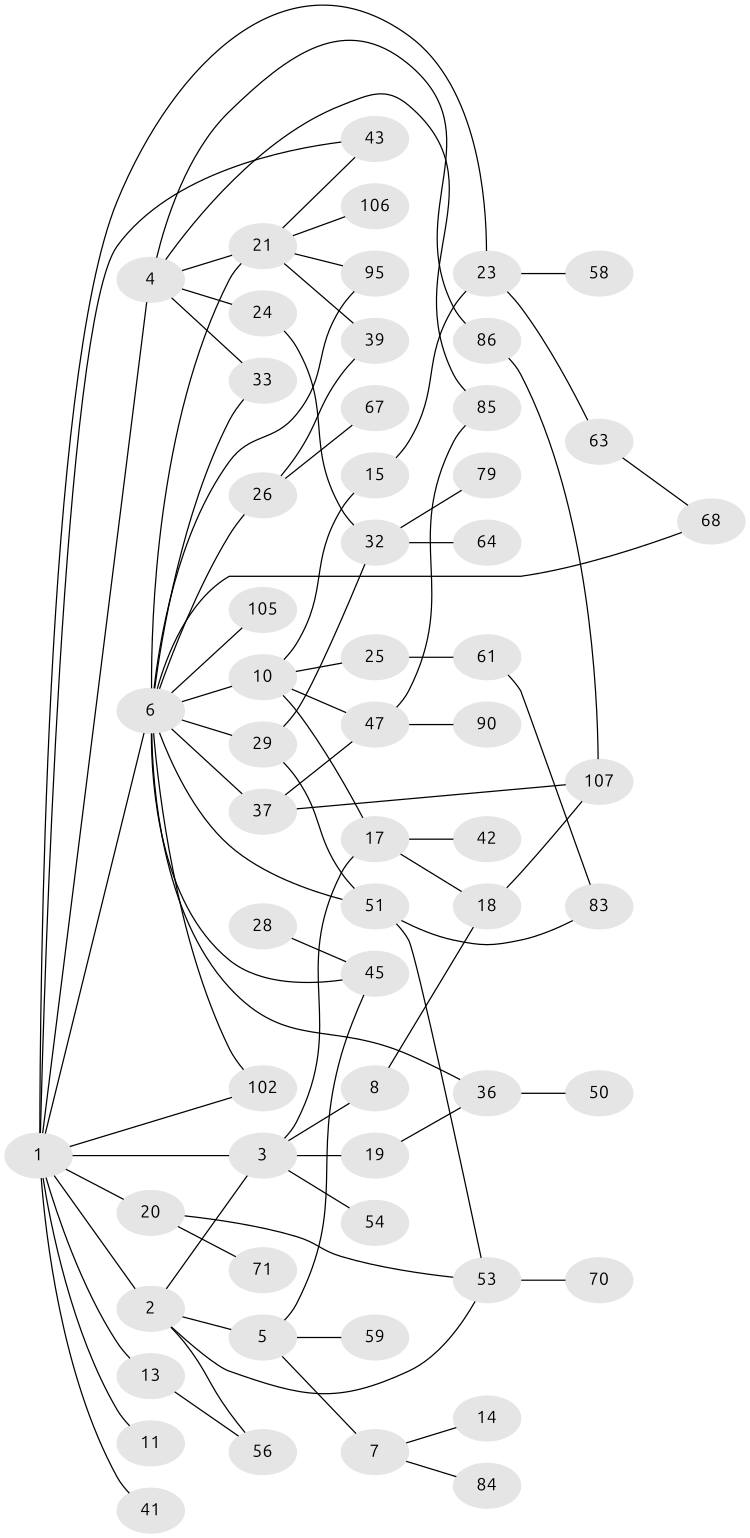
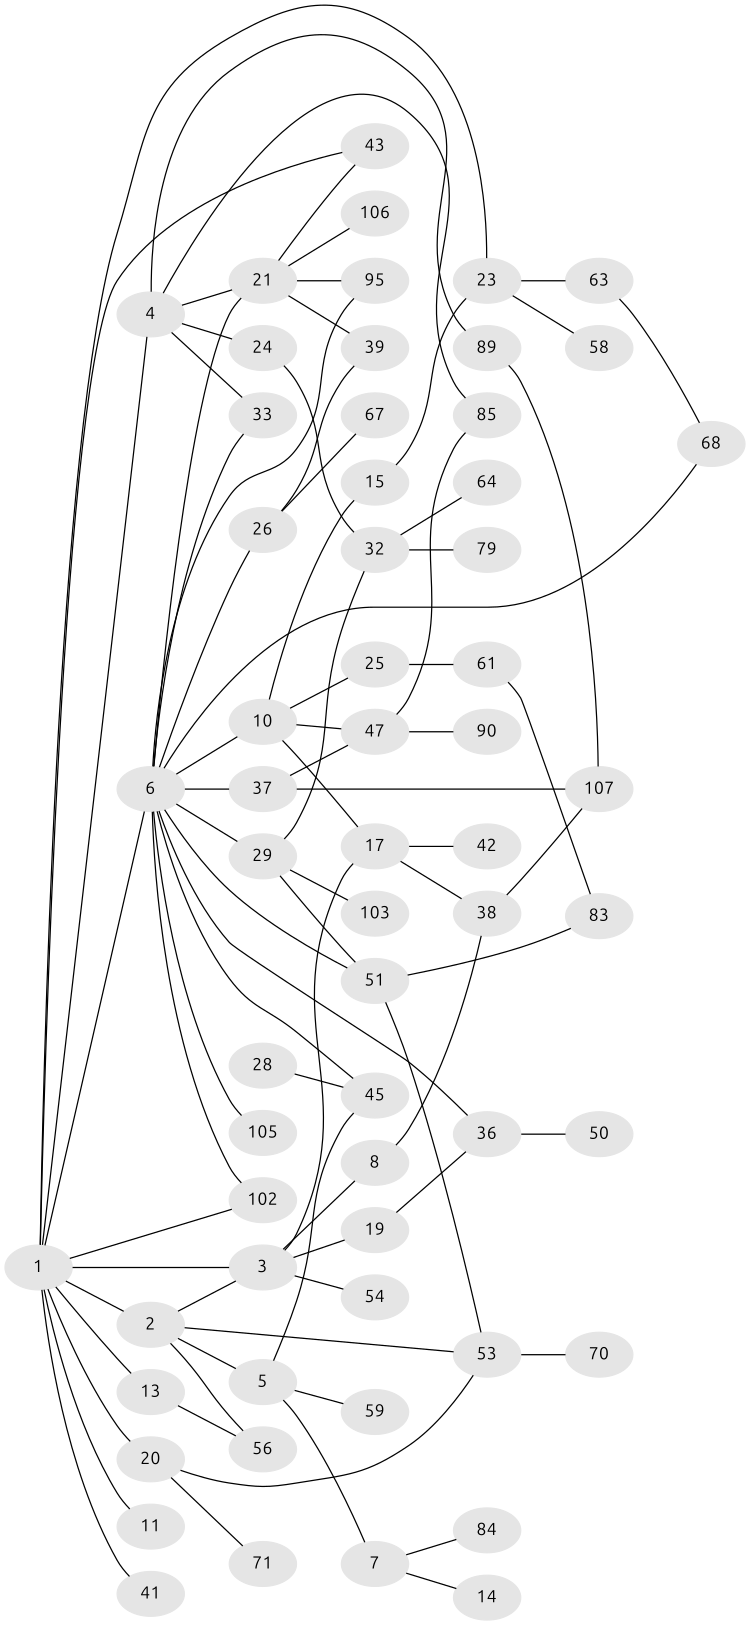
  graph {
    fontname=Ubuntu
    rankdir=LR
    node [color=gray90 fontname=Ubuntu style=filled]
    edge [fontname=Ubuntu]
    1 [super="+30"]
    2
    4
    6 [super="+97+9+16"]
    11 [super="+104"]
    13
    20 [super="+55"]
    23 [super="+82"]
    41
    43 [super="+46"]
    102
    3
    5 [super="+27"]
    53 [super="+69"]
    56 [super="+81"]
    21 [super="+22+34"]
    24 [super="+91+112"]
    33 [super="+115"]
    85 [super="+86"]
-   89 [super="+113" label=86]
+   89 [super="+113"]
    45 [super="+108"]
    10 [super="+88+116"]
    26
    29 [super="+65+92"]
    36 [super="+44+75"]
    37
    51 [super="+93+80"]
    68 [super="+101"]
    105
    95
    71 [super="+114"]
    58
    63
    28
    8 [super="+12"]
    17 [super="+100+35"]
    19 [super="+57"]
    54 [super="+98"]
    7 [super="+31"]
    59
    70
-   38 [super="+76+66+48+52" label=18]
+   38 [super="+76+66+48+52"]
    42
    39
    106
    32
    107 [super="+119"]
    14
    84 [super="+96"]
    15
    25
    47 [super="+78+62"]
    67 [super="+77"]
+   103
    50
    83
    61
    90
    64
    79
    1 -- 2
    1 -- 4
    1 -- 6
    1 -- 11
    1 -- 13
    1 -- 20
    1 -- 23
    1 -- 41
    1 -- 43
    1 -- 102
    1 -- 3
    2 -- 3
    2 -- 5 [weight=2]
    2 -- 53
    2 -- 56
    4 -- 21
    4 -- 24
    4 -- 33
    4 -- 85
    4 -- 89
    6 -- 102
    6 -- 21
    6 -- 33
    6 -- 45
    6 -- 10 [weight=2]
    6 -- 26
    6 -- 29
    6 -- 36
    6 -- 37 [weight=2]
    6 -- 51
    6 -- 68
    6 -- 105
    6 -- 95
    13 -- 56
    20 -- 53
    20 -- 71
    23 -- 58
    23 -- 63
    3 -- 8
    3 -- 17
    3 -- 19
    3 -- 54
    5 -- 45
    5 -- 7
    5 -- 59
    53 -- 70
    21 -- 43
    21 -- 95
    21 -- 39
    21 -- 106
    24 -- 32
    89 -- 107
    10 -- 17
    10 -- 15
    10 -- 25
    10 -- 47
    26 -- 39
    26 -- 67
    29 -- 51
    29 -- 32
+   29 -- 103
    36 -- 50
    37 -- 107
    37 -- 47
    51 -- 53
    51 -- 83
    63 -- 68
    28 -- 45
    8 -- 38
    17 -- 38
    17 -- 42
    19 -- 36
    7 -- 14
    7 -- 84
    38 -- 107
    32 -- 64
    32 -- 79
    15 -- 23
    25 -- 61
    47 -- 85
    47 -- 90
    61 -- 83
  }
